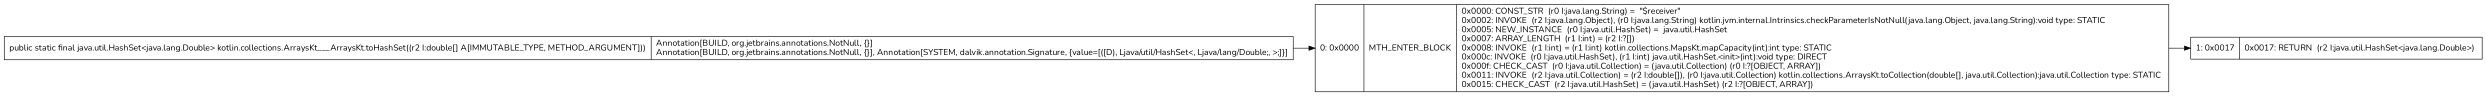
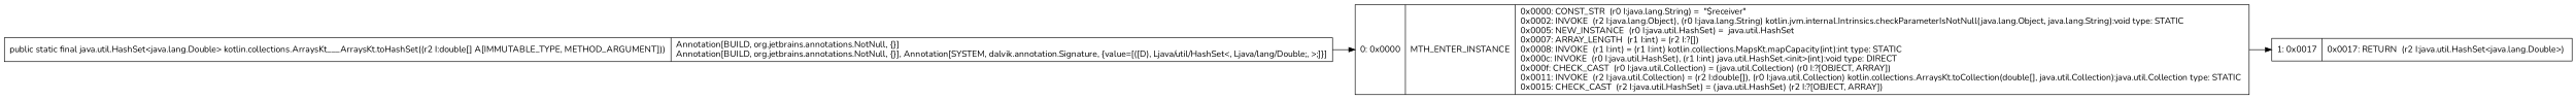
  digraph {
    rankdir=LR
    fontname=Nunito
    node [shape=record fontname=Nunito]
    edge [fontname=Nunito]
-   n1 [label="{0\:\ 0x0000|MTH_ENTER_BLOCK\l|0x0000: CONST_STR  (r0 I:java.lang.String) =  \"$receiver\" \l0x0002: INVOKE  (r2 I:java.lang.Object), (r0 I:java.lang.String) kotlin.jvm.internal.Intrinsics.checkParameterIsNotNull(java.lang.Object, java.lang.String):void type: STATIC \l0x0005: NEW_INSTANCE  (r0 I:java.util.HashSet) =  java.util.HashSet \l0x0007: ARRAY_LENGTH  (r1 I:int) = (r2 I:?[]) \l0x0008: INVOKE  (r1 I:int) = (r1 I:int) kotlin.collections.MapsKt.mapCapacity(int):int type: STATIC \l0x000c: INVOKE  (r0 I:java.util.HashSet), (r1 I:int) java.util.HashSet.\<init\>(int):void type: DIRECT \l0x000f: CHECK_CAST  (r0 I:java.util.Collection) = (java.util.Collection) (r0 I:?[OBJECT, ARRAY]) \l0x0011: INVOKE  (r2 I:java.util.Collection) = (r2 I:double[]), (r0 I:java.util.Collection) kotlin.collections.ArraysKt.toCollection(double[], java.util.Collection):java.util.Collection type: STATIC \l0x0015: CHECK_CAST  (r2 I:java.util.HashSet) = (java.util.HashSet) (r2 I:?[OBJECT, ARRAY]) \l}"]
+   n1 [label="{0\:\ 0x0000|MTH_ENTER_INSTANCE\l|0x0000: CONST_STR  (r0 I:java.lang.String) =  \"$receiver\" \l0x0002: INVOKE  (r2 I:java.lang.Object), (r0 I:java.lang.String) kotlin.jvm.internal.Intrinsics.checkParameterIsNotNull(java.lang.Object, java.lang.String):void type: STATIC \l0x0005: NEW_INSTANCE  (r0 I:java.util.HashSet) =  java.util.HashSet \l0x0007: ARRAY_LENGTH  (r1 I:int) = (r2 I:?[]) \l0x0008: INVOKE  (r1 I:int) = (r1 I:int) kotlin.collections.MapsKt.mapCapacity(int):int type: STATIC \l0x000c: INVOKE  (r0 I:java.util.HashSet), (r1 I:int) java.util.HashSet.\<init\>(int):void type: DIRECT \l0x000f: CHECK_CAST  (r0 I:java.util.Collection) = (java.util.Collection) (r0 I:?[OBJECT, ARRAY]) \l0x0011: INVOKE  (r2 I:java.util.Collection) = (r2 I:double[]), (r0 I:java.util.Collection) kotlin.collections.ArraysKt.toCollection(double[], java.util.Collection):java.util.Collection type: STATIC \l0x0015: CHECK_CAST  (r2 I:java.util.HashSet) = (java.util.HashSet) (r2 I:?[OBJECT, ARRAY]) \l}"]
    n2 [label="{1\:\ 0x0017|0x0017: RETURN  (r2 I:java.util.HashSet\<java.lang.Double\>) \l}"]
    n3 [label="{public static final java.util.HashSet\<java.lang.Double\> kotlin.collections.ArraysKt___ArraysKt.toHashSet((r2 I:double[] A[IMMUTABLE_TYPE, METHOD_ARGUMENT]))  | Annotation[BUILD, org.jetbrains.annotations.NotNull, \{\}]\lAnnotation[BUILD, org.jetbrains.annotations.NotNull, \{\}], Annotation[SYSTEM, dalvik.annotation.Signature, \{value=[([D), Ljava\/util\/HashSet\<, Ljava\/lang\/Double;, \>;]\}]\l}"]
    n1 -> n2
    n3 -> n1
  }
